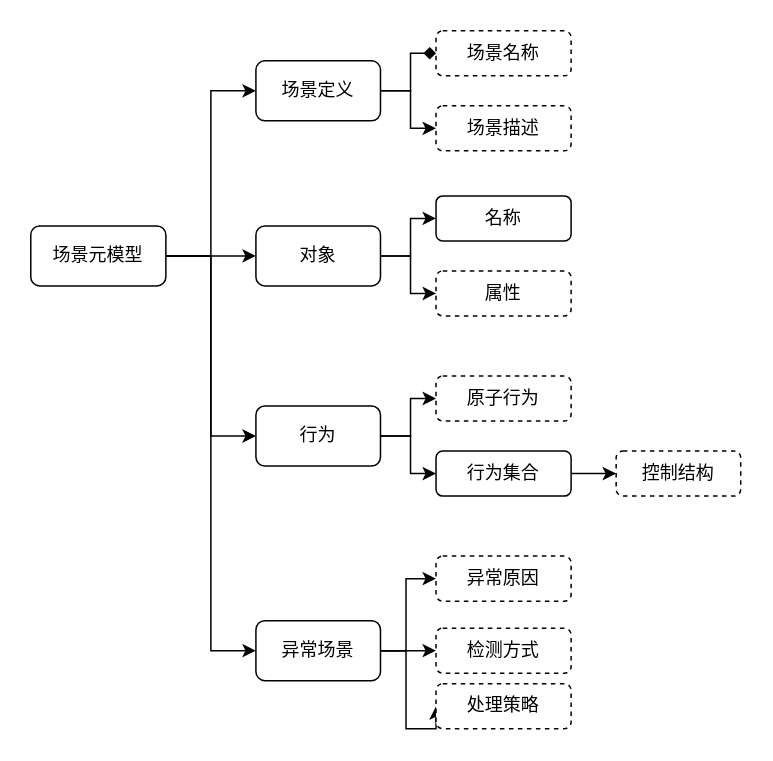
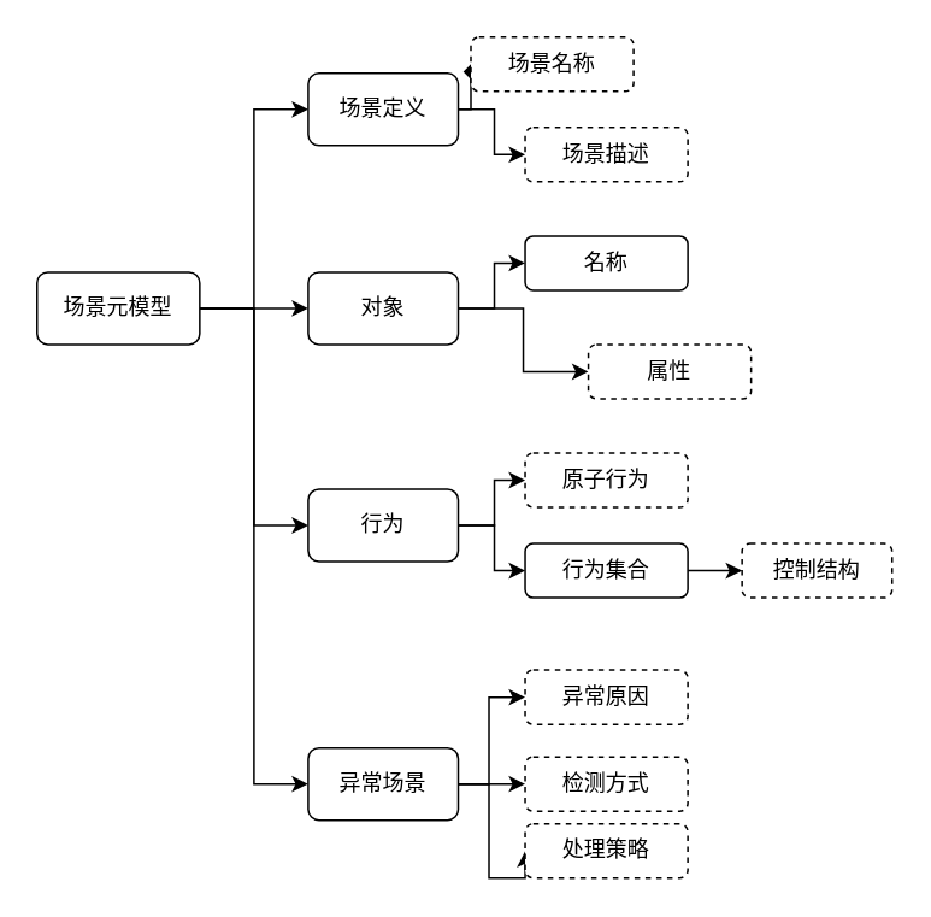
  <mxCell id="0" />
  <mxCell id="1" parent="0" />
  <mxCell id="2" style="edgeStyle=orthogonalEdgeStyle;rounded=0;orthogonalLoop=1;jettySize=auto;html=1;exitX=1;exitY=0.5;exitDx=0;exitDy=0;entryX=0;entryY=0.5;entryDx=0;entryDy=0;" parent="1" source="6" target="9" edge="1"><mxGeometry relative="1" as="geometry" /></mxCell>
  <mxCell id="3" style="edgeStyle=orthogonalEdgeStyle;rounded=0;orthogonalLoop=1;jettySize=auto;html=1;exitX=1;exitY=0.5;exitDx=0;exitDy=0;entryX=0;entryY=0.5;entryDx=0;entryDy=0;" parent="1" source="6" target="14" edge="1"><mxGeometry relative="1" as="geometry" /></mxCell>
  <mxCell id="4" style="edgeStyle=orthogonalEdgeStyle;rounded=0;orthogonalLoop=1;jettySize=auto;html=1;exitX=1;exitY=0.5;exitDx=0;exitDy=0;entryX=0;entryY=0.5;entryDx=0;entryDy=0;" parent="1" source="6" target="17" edge="1"><mxGeometry relative="1" as="geometry" /></mxCell>
  <mxCell id="5" style="edgeStyle=orthogonalEdgeStyle;rounded=0;orthogonalLoop=1;jettySize=auto;html=1;exitX=1;exitY=0.5;exitDx=0;exitDy=0;entryX=0;entryY=0.5;entryDx=0;entryDy=0;" edge="1" parent="1" source="6" target="27"><mxGeometry relative="1" as="geometry" /></mxCell>
  <mxCell id="6" value="场景元模型" style="rounded=1;whiteSpace=wrap;html=1;fontSize=12;glass=0;strokeWidth=1;shadow=0;" parent="1" vertex="1"><mxGeometry x="20" y="150" width="90" height="40" as="geometry" /></mxCell>
  <mxCell id="7" style="edgeStyle=orthogonalEdgeStyle;rounded=0;orthogonalLoop=1;jettySize=auto;html=1;exitX=1;exitY=0.5;exitDx=0;exitDy=0;entryX=0;entryY=0.5;entryDx=0;entryDy=0;endArrow=diamond;" parent="1" source="9" target="10" edge="1"><mxGeometry relative="1" as="geometry" /></mxCell>
  <mxCell id="8" style="edgeStyle=orthogonalEdgeStyle;rounded=0;orthogonalLoop=1;jettySize=auto;html=1;exitX=1;exitY=0.5;exitDx=0;exitDy=0;entryX=0;entryY=0.5;entryDx=0;entryDy=0;" parent="1" source="9" target="11" edge="1"><mxGeometry relative="1" as="geometry" /></mxCell>
  <mxCell id="9" value="场景定义" style="rounded=1;whiteSpace=wrap;html=1;fontSize=12;glass=0;strokeWidth=1;shadow=0;" parent="1" vertex="1"><mxGeometry x="170" y="40" width="83" height="40" as="geometry" /></mxCell>
- <mxCell id="10" value="场景名称" style="rounded=1;whiteSpace=wrap;html=1;fontSize=12;glass=0;strokeWidth=1;shadow=0;dashed=1;" parent="1" vertex="1"><mxGeometry x="290" y="20" width="90" height="30" as="geometry" /></mxCell>
+ <mxCell id="10" value="场景名称" style="rounded=1;whiteSpace=wrap;html=1;fontSize=12;glass=0;strokeWidth=1;shadow=0;dashed=1;" parent="1" vertex="1"><mxGeometry x="260" y="20" width="90" height="30" as="geometry" /></mxCell>
  <mxCell id="11" value="场景描述" style="rounded=1;whiteSpace=wrap;html=1;fontSize=12;glass=0;strokeWidth=1;shadow=0;dashed=1;" parent="1" vertex="1"><mxGeometry x="290" y="70" width="90" height="30" as="geometry" /></mxCell>
  <mxCell id="12" style="edgeStyle=orthogonalEdgeStyle;rounded=0;orthogonalLoop=1;jettySize=auto;html=1;exitX=1;exitY=0.5;exitDx=0;exitDy=0;entryX=0;entryY=0.5;entryDx=0;entryDy=0;" parent="1" source="14" target="18" edge="1"><mxGeometry relative="1" as="geometry" /></mxCell>
  <mxCell id="13" style="edgeStyle=orthogonalEdgeStyle;rounded=0;orthogonalLoop=1;jettySize=auto;html=1;exitX=1;exitY=0.5;exitDx=0;exitDy=0;entryX=0;entryY=0.5;entryDx=0;entryDy=0;" parent="1" source="14" target="19" edge="1"><mxGeometry relative="1" as="geometry" /></mxCell>
  <mxCell id="14" value="对象" style="rounded=1;whiteSpace=wrap;html=1;fontSize=12;glass=0;strokeWidth=1;shadow=0;" parent="1" vertex="1"><mxGeometry x="170" y="150" width="83" height="40" as="geometry" /></mxCell>
  <mxCell id="15" style="edgeStyle=orthogonalEdgeStyle;rounded=0;orthogonalLoop=1;jettySize=auto;html=1;exitX=1;exitY=0.5;exitDx=0;exitDy=0;entryX=0;entryY=0.5;entryDx=0;entryDy=0;" parent="1" source="17" target="20" edge="1"><mxGeometry relative="1" as="geometry" /></mxCell>
  <mxCell id="16" style="edgeStyle=orthogonalEdgeStyle;rounded=0;orthogonalLoop=1;jettySize=auto;html=1;exitX=1;exitY=0.5;exitDx=0;exitDy=0;entryX=0;entryY=0.5;entryDx=0;entryDy=0;" parent="1" source="17" target="22" edge="1"><mxGeometry relative="1" as="geometry" /></mxCell>
  <mxCell id="17" value="行为" style="rounded=1;whiteSpace=wrap;html=1;fontSize=12;glass=0;strokeWidth=1;shadow=0;" parent="1" vertex="1"><mxGeometry x="170" y="270" width="83" height="40" as="geometry" /></mxCell>
  <mxCell id="18" value="名称" style="rounded=1;whiteSpace=wrap;html=1;fontSize=12;glass=0;strokeWidth=1;shadow=0;dashed=0;" parent="1" vertex="1"><mxGeometry x="290" y="130" width="90" height="30" as="geometry" /></mxCell>
- <mxCell id="19" value="属性" style="rounded=1;whiteSpace=wrap;html=1;fontSize=12;glass=0;strokeWidth=1;shadow=0;dashed=1;" parent="1" vertex="1"><mxGeometry x="290" y="180" width="90" height="30" as="geometry" /></mxCell>
+ <mxCell id="19" value="属性" style="rounded=1;whiteSpace=wrap;html=1;fontSize=12;glass=0;strokeWidth=1;shadow=0;dashed=1;" parent="1" vertex="1"><mxGeometry x="325" y="190" width="90" height="30" as="geometry" /></mxCell>
  <mxCell id="20" value="原子行为" style="rounded=1;whiteSpace=wrap;html=1;fontSize=12;glass=0;strokeWidth=1;shadow=0;dashed=1;" parent="1" vertex="1"><mxGeometry x="290" y="250" width="90" height="30" as="geometry" /></mxCell>
  <mxCell id="21" style="edgeStyle=orthogonalEdgeStyle;rounded=0;orthogonalLoop=1;jettySize=auto;html=1;exitX=1;exitY=0.5;exitDx=0;exitDy=0;entryX=0;entryY=0.5;entryDx=0;entryDy=0;" edge="1" parent="1" source="22" target="23"><mxGeometry relative="1" as="geometry" /></mxCell>
  <mxCell id="22" value="行为集合" style="rounded=1;whiteSpace=wrap;html=1;fontSize=12;glass=0;strokeWidth=1;shadow=0;" parent="1" vertex="1"><mxGeometry x="290" y="300" width="90" height="30" as="geometry" /></mxCell>
  <mxCell id="23" value="控制结构" style="rounded=1;whiteSpace=wrap;html=1;fontSize=12;glass=0;strokeWidth=1;shadow=0;dashed=1;" parent="1" vertex="1"><mxGeometry x="410" y="300" width="83" height="30" as="geometry" /></mxCell>
  <mxCell id="24" style="edgeStyle=orthogonalEdgeStyle;rounded=0;orthogonalLoop=1;jettySize=auto;html=1;exitX=1;exitY=0.5;exitDx=0;exitDy=0;entryX=0;entryY=0.5;entryDx=0;entryDy=0;" edge="1" parent="1" source="27" target="28"><mxGeometry relative="1" as="geometry"><Array as="points"><mxPoint x="270" y="433" /><mxPoint x="270" y="385" /></Array></mxGeometry></mxCell>
  <mxCell id="25" style="edgeStyle=orthogonalEdgeStyle;rounded=0;orthogonalLoop=1;jettySize=auto;html=1;exitX=1;exitY=0.5;exitDx=0;exitDy=0;entryX=0;entryY=0.5;entryDx=0;entryDy=0;" edge="1" parent="1" source="27" target="29"><mxGeometry relative="1" as="geometry" /></mxCell>
  <mxCell id="26" style="edgeStyle=orthogonalEdgeStyle;rounded=0;orthogonalLoop=1;jettySize=auto;html=1;exitX=1;exitY=0.5;exitDx=0;exitDy=0;entryX=0;entryY=0.5;entryDx=0;entryDy=0;" edge="1" parent="1" source="27" target="30"><mxGeometry relative="1" as="geometry"><Array as="points"><mxPoint x="270" y="433" /><mxPoint x="270" y="485" /></Array></mxGeometry></mxCell>
  <mxCell id="27" value="异常场景" style="rounded=1;whiteSpace=wrap;html=1;fontSize=12;glass=0;strokeWidth=1;shadow=0;" parent="1" vertex="1"><mxGeometry x="170" y="413" width="83" height="40" as="geometry" /></mxCell>
  <mxCell id="28" value="异常原因" style="rounded=1;whiteSpace=wrap;html=1;fontSize=12;glass=0;strokeWidth=1;shadow=0;dashed=1;" parent="1" vertex="1"><mxGeometry x="290" y="370" width="90" height="30" as="geometry" /></mxCell>
  <mxCell id="29" value="检测方式" style="rounded=1;whiteSpace=wrap;html=1;fontSize=12;glass=0;strokeWidth=1;shadow=0;dashed=1;" parent="1" vertex="1"><mxGeometry x="290" y="418" width="90" height="30" as="geometry" /></mxCell>
  <mxCell id="30" value="处理策略" style="rounded=1;whiteSpace=wrap;html=1;fontSize=12;glass=0;strokeWidth=1;shadow=0;dashed=1;" parent="1" vertex="1"><mxGeometry x="290" y="455" width="90" height="30" as="geometry" /></mxCell>
